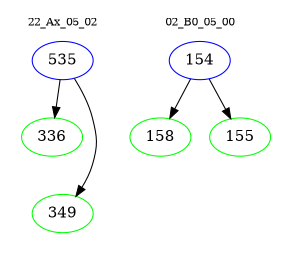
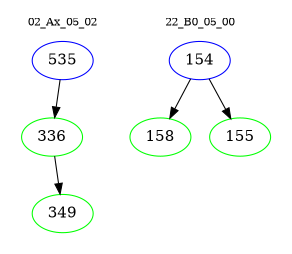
  digraph {
    node [color=green]
    edge [color=black]
    n1 [color=blue label=535]
    n2 [label=336]
    n3 [label=349]
    n4 [color=blue label=154]
    n5 [label=158]
    n6 [label=155]
    subgraph cluster_1 {
      color=white
      fontsize=10
-     label="22_Ax_05_02"
+     label="02_Ax_05_02"
      n1
      n2
      n3
    }
    subgraph cluster_2 {
      color=white
      fontsize=10
-     label="02_B0_05_00"
+     label="22_B0_05_00"
      n4
      n5
      n6
    }
    n1 -> n2
-   n1 -> n3
+   n2 -> n3
    n4 -> n5
    n4 -> n6
  }
